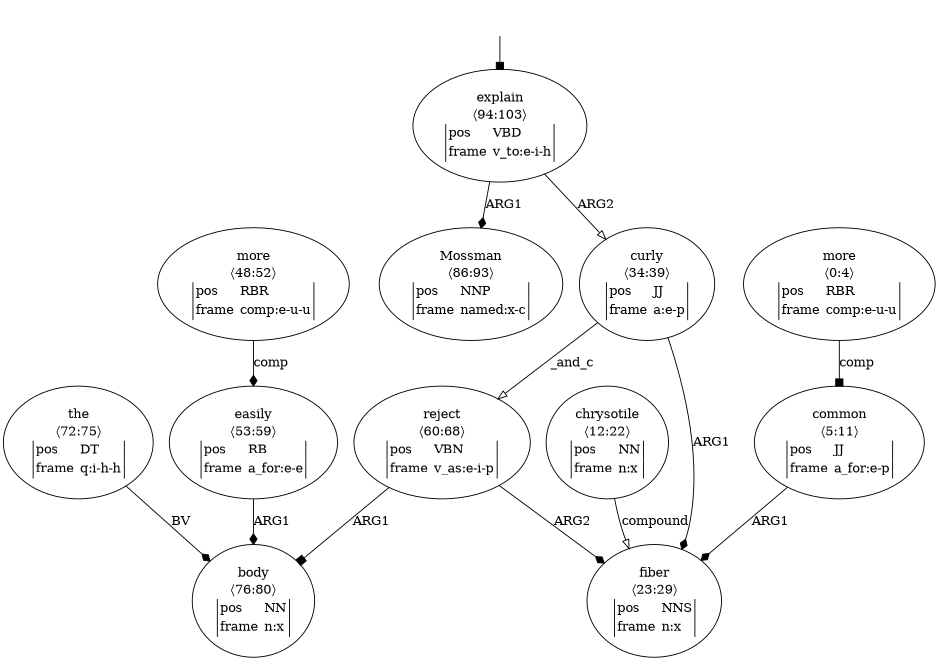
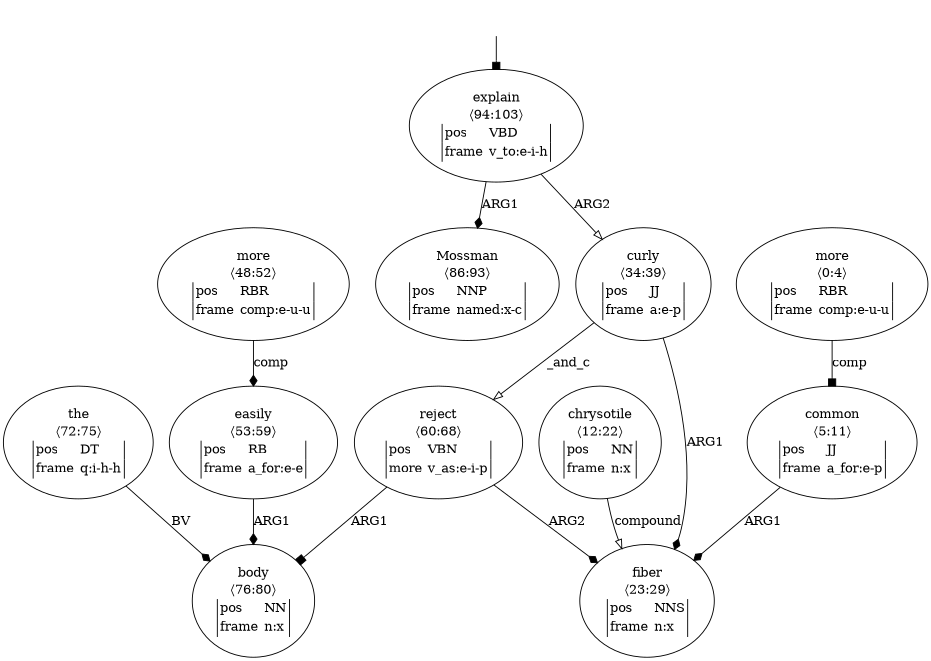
  digraph {
    edge [arrowhead=diamond]
    top [style=invis]
    n2 [label=<<table align="center" border="0" cellspacing="0"><tr><td colspan="2">explain</td></tr><tr><td colspan="2">〈94:103〉</td></tr><tr><td sides="l" border="1" align="left">pos</td><td sides="r" border="1" align="left">VBD</td></tr><tr><td sides="l" border="1" align="left">frame</td><td sides="r" border="1" align="left">v_to:e-i-h</td></tr></table>>]
    n3 [label=<<table align="center" border="0" cellspacing="0"><tr><td colspan="2">curly</td></tr><tr><td colspan="2">〈34:39〉</td></tr><tr><td sides="l" border="1" align="left">pos</td><td sides="r" border="1" align="left">JJ</td></tr><tr><td sides="l" border="1" align="left">frame</td><td sides="r" border="1" align="left">a:e-p</td></tr></table>>]
    n4 [label=<<table align="center" border="0" cellspacing="0"><tr><td colspan="2">Mossman</td></tr><tr><td colspan="2">〈86:93〉</td></tr><tr><td sides="l" border="1" align="left">pos</td><td sides="r" border="1" align="left">NNP</td></tr><tr><td sides="l" border="1" align="left">frame</td><td sides="r" border="1" align="left">named:x-c</td></tr></table>>]
    n5 [label=<<table align="center" border="0" cellspacing="0"><tr><td colspan="2">fiber</td></tr><tr><td colspan="2">〈23:29〉</td></tr><tr><td sides="l" border="1" align="left">pos</td><td sides="r" border="1" align="left">NNS</td></tr><tr><td sides="l" border="1" align="left">frame</td><td sides="r" border="1" align="left">n:x</td></tr></table>>]
-   n6 [label=<<table align="center" border="0" cellspacing="0"><tr><td colspan="2">reject</td></tr><tr><td colspan="2">〈60:68〉</td></tr><tr><td sides="l" border="1" align="left">pos</td><td sides="r" border="1" align="left">VBN</td></tr><tr><td sides="l" border="1" align="left">frame</td><td sides="r" border="1" align="left">v_as:e-i-p</td></tr></table>>]
+   n6 [label=<<table align="center" border="0" cellspacing="0"><tr><td colspan="2">reject</td></tr><tr><td colspan="2">〈60:68〉</td></tr><tr><td sides="l" border="1" align="left">pos</td><td sides="r" border="1" align="left">VBN</td></tr><tr><td sides="l" border="1" align="left">more</td><td sides="r" border="1" align="left">v_as:e-i-p</td></tr></table>>]
    n7 [label=<<table align="center" border="0" cellspacing="0"><tr><td colspan="2">more</td></tr><tr><td colspan="2">〈0:4〉</td></tr><tr><td sides="l" border="1" align="left">pos</td><td sides="r" border="1" align="left">RBR</td></tr><tr><td sides="l" border="1" align="left">frame</td><td sides="r" border="1" align="left">comp:e-u-u</td></tr></table>>]
    n8 [label=<<table align="center" border="0" cellspacing="0"><tr><td colspan="2">common</td></tr><tr><td colspan="2">〈5:11〉</td></tr><tr><td sides="l" border="1" align="left">pos</td><td sides="r" border="1" align="left">JJ</td></tr><tr><td sides="l" border="1" align="left">frame</td><td sides="r" border="1" align="left">a_for:e-p</td></tr></table>>]
    n9 [label=<<table align="center" border="0" cellspacing="0"><tr><td colspan="2">chrysotile</td></tr><tr><td colspan="2">〈12:22〉</td></tr><tr><td sides="l" border="1" align="left">pos</td><td sides="r" border="1" align="left">NN</td></tr><tr><td sides="l" border="1" align="left">frame</td><td sides="r" border="1" align="left">n:x</td></tr></table>>]
    n10 [label=<<table align="center" border="0" cellspacing="0"><tr><td colspan="2">body</td></tr><tr><td colspan="2">〈76:80〉</td></tr><tr><td sides="l" border="1" align="left">pos</td><td sides="r" border="1" align="left">NN</td></tr><tr><td sides="l" border="1" align="left">frame</td><td sides="r" border="1" align="left">n:x</td></tr></table>>]
    n11 [label=<<table align="center" border="0" cellspacing="0"><tr><td colspan="2">more</td></tr><tr><td colspan="2">〈48:52〉</td></tr><tr><td sides="l" border="1" align="left">pos</td><td sides="r" border="1" align="left">RBR</td></tr><tr><td sides="l" border="1" align="left">frame</td><td sides="r" border="1" align="left">comp:e-u-u</td></tr></table>>]
    n12 [label=<<table align="center" border="0" cellspacing="0"><tr><td colspan="2">easily</td></tr><tr><td colspan="2">〈53:59〉</td></tr><tr><td sides="l" border="1" align="left">pos</td><td sides="r" border="1" align="left">RB</td></tr><tr><td sides="l" border="1" align="left">frame</td><td sides="r" border="1" align="left">a_for:e-e</td></tr></table>>]
    n13 [label=<<table align="center" border="0" cellspacing="0"><tr><td colspan="2">the</td></tr><tr><td colspan="2">〈72:75〉</td></tr><tr><td sides="l" border="1" align="left">pos</td><td sides="r" border="1" align="left">DT</td></tr><tr><td sides="l" border="1" align="left">frame</td><td sides="r" border="1" align="left">q:i-h-h</td></tr></table>>]
    top -> n2 [arrowhead=box]
    n2 -> n3 [arrowhead=onormal label=ARG2]
    n2 -> n4 [label=ARG1]
    n3 -> n5 [label=ARG1]
    n3 -> n6 [arrowhead=onormal label=_and_c]
    n6 -> n5 [label=ARG2]
    n6 -> n10 [arrowhead=box label=ARG1]
    n7 -> n8 [arrowhead=box label=comp]
    n8 -> n5 [label=ARG1]
    n9 -> n5 [arrowhead=onormal label=compound]
    n11 -> n12 [label=comp]
    n12 -> n10 [label=ARG1]
    n13 -> n10 [label=BV]
  }
